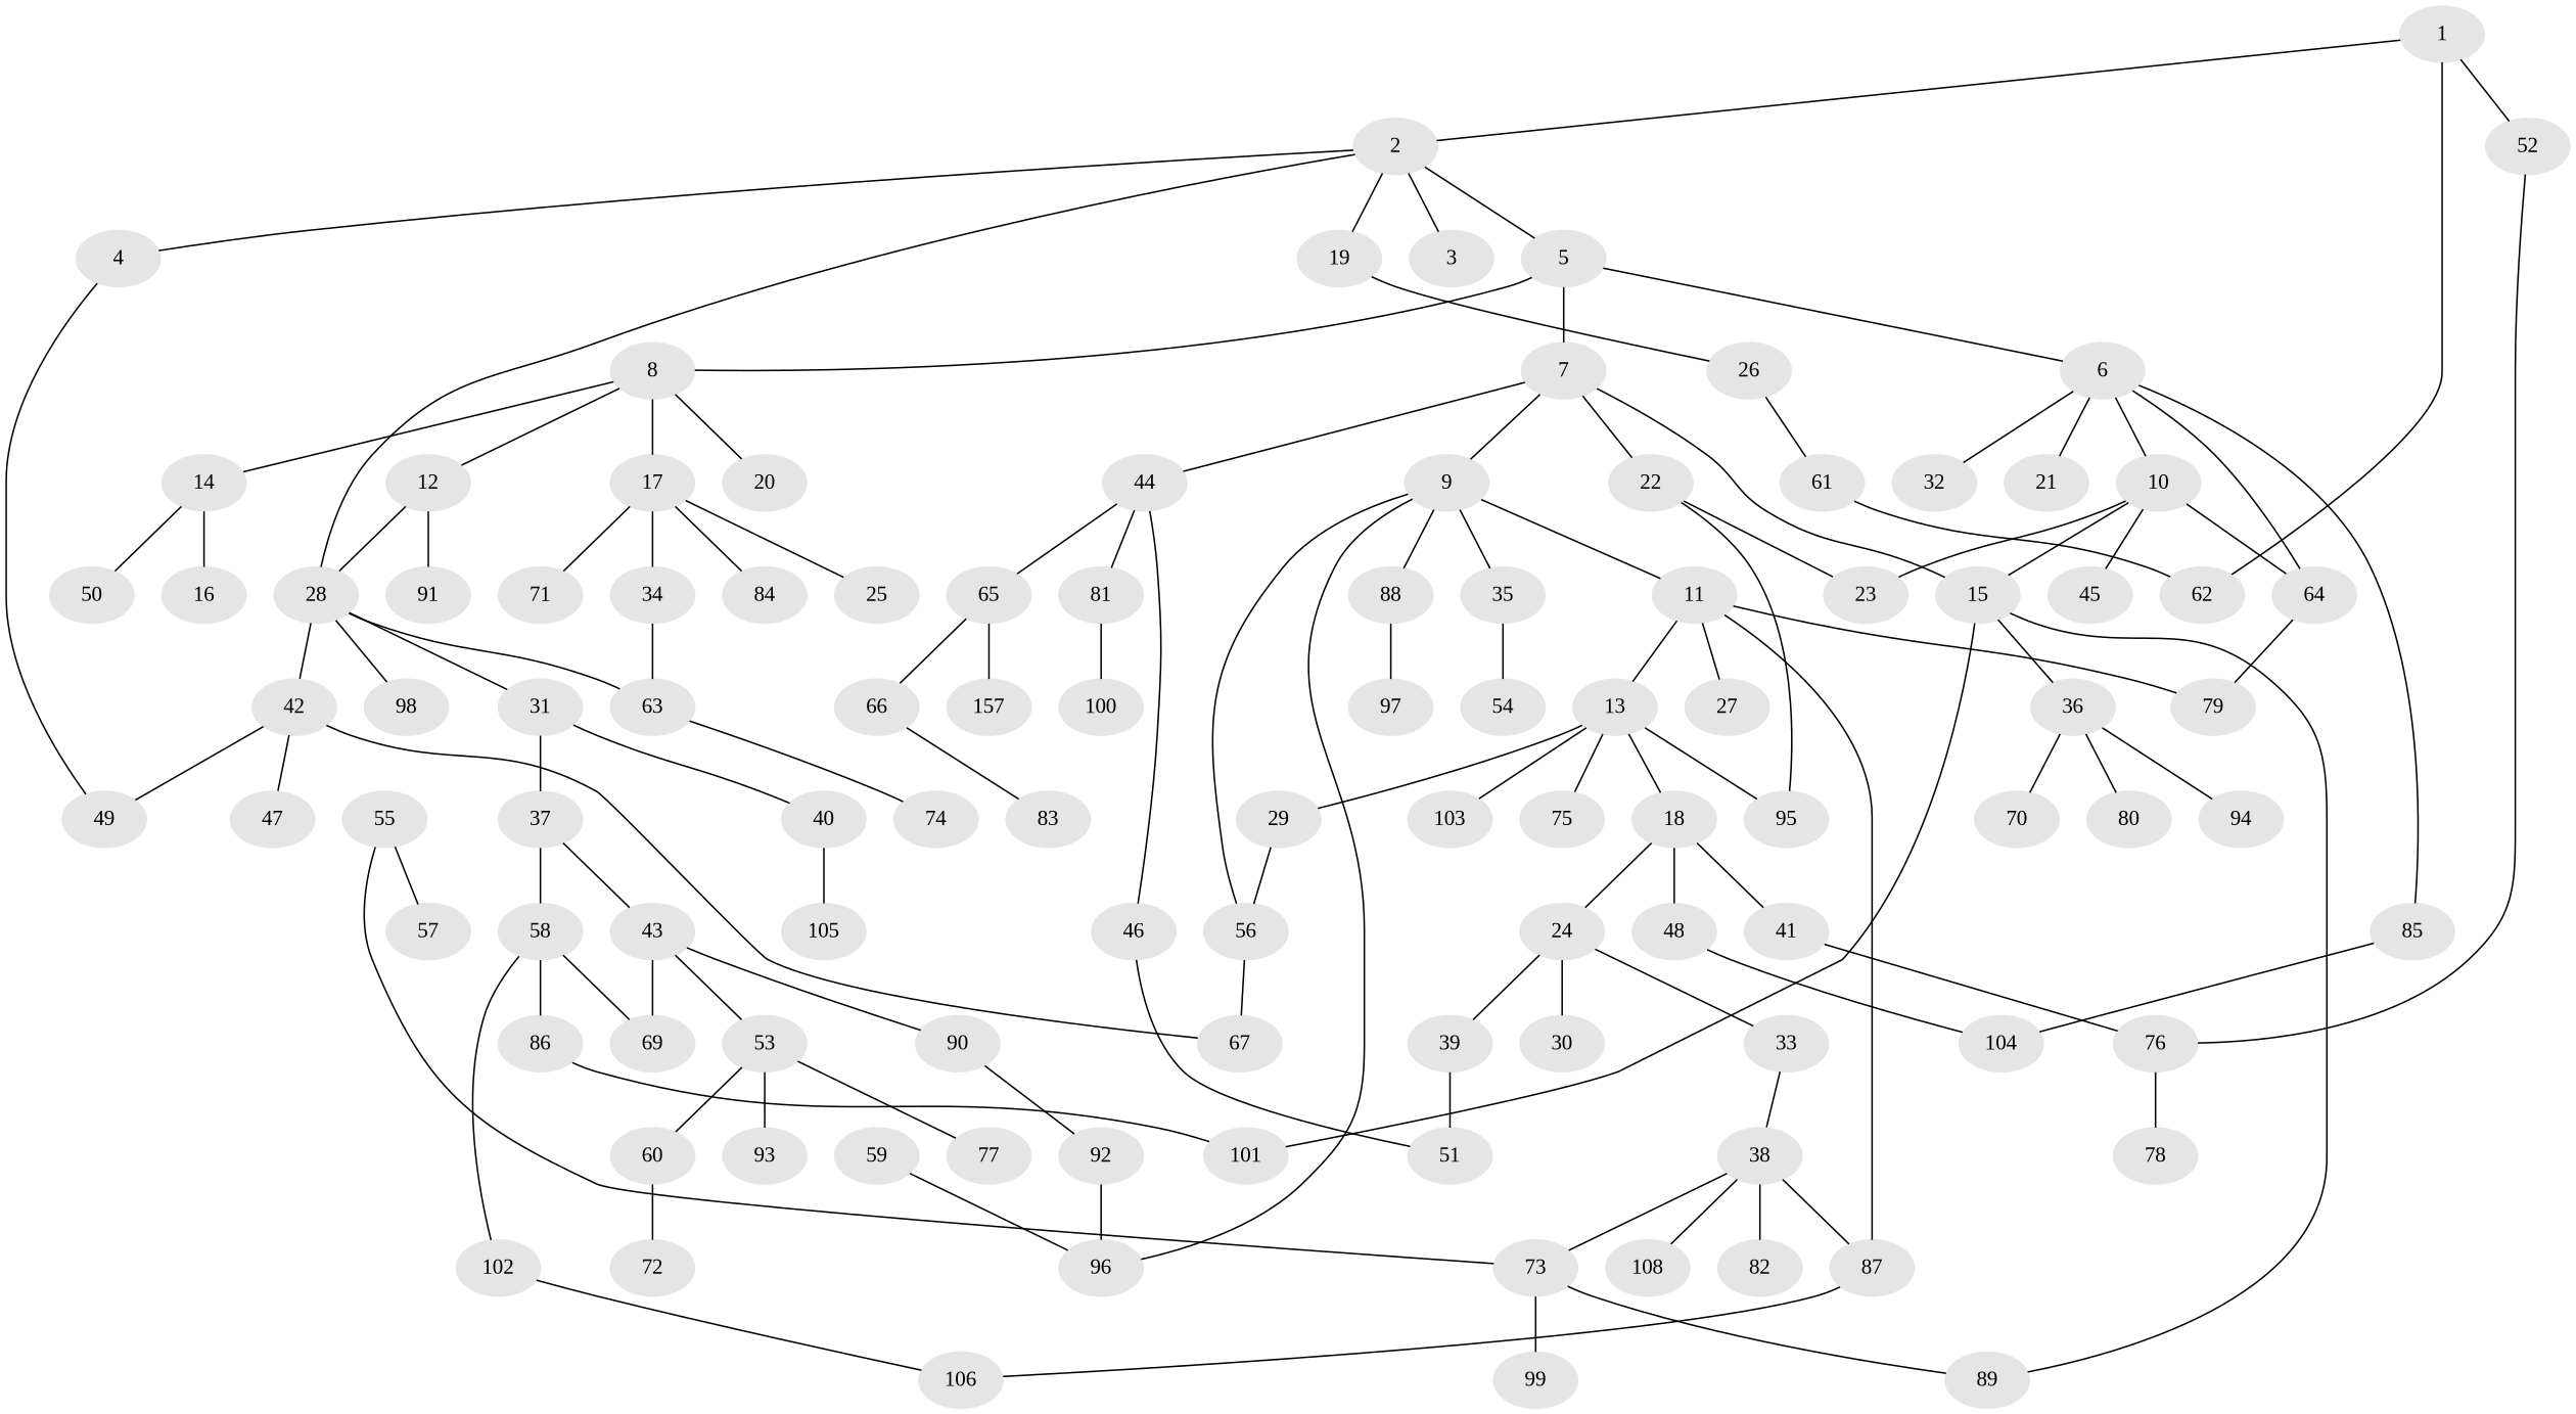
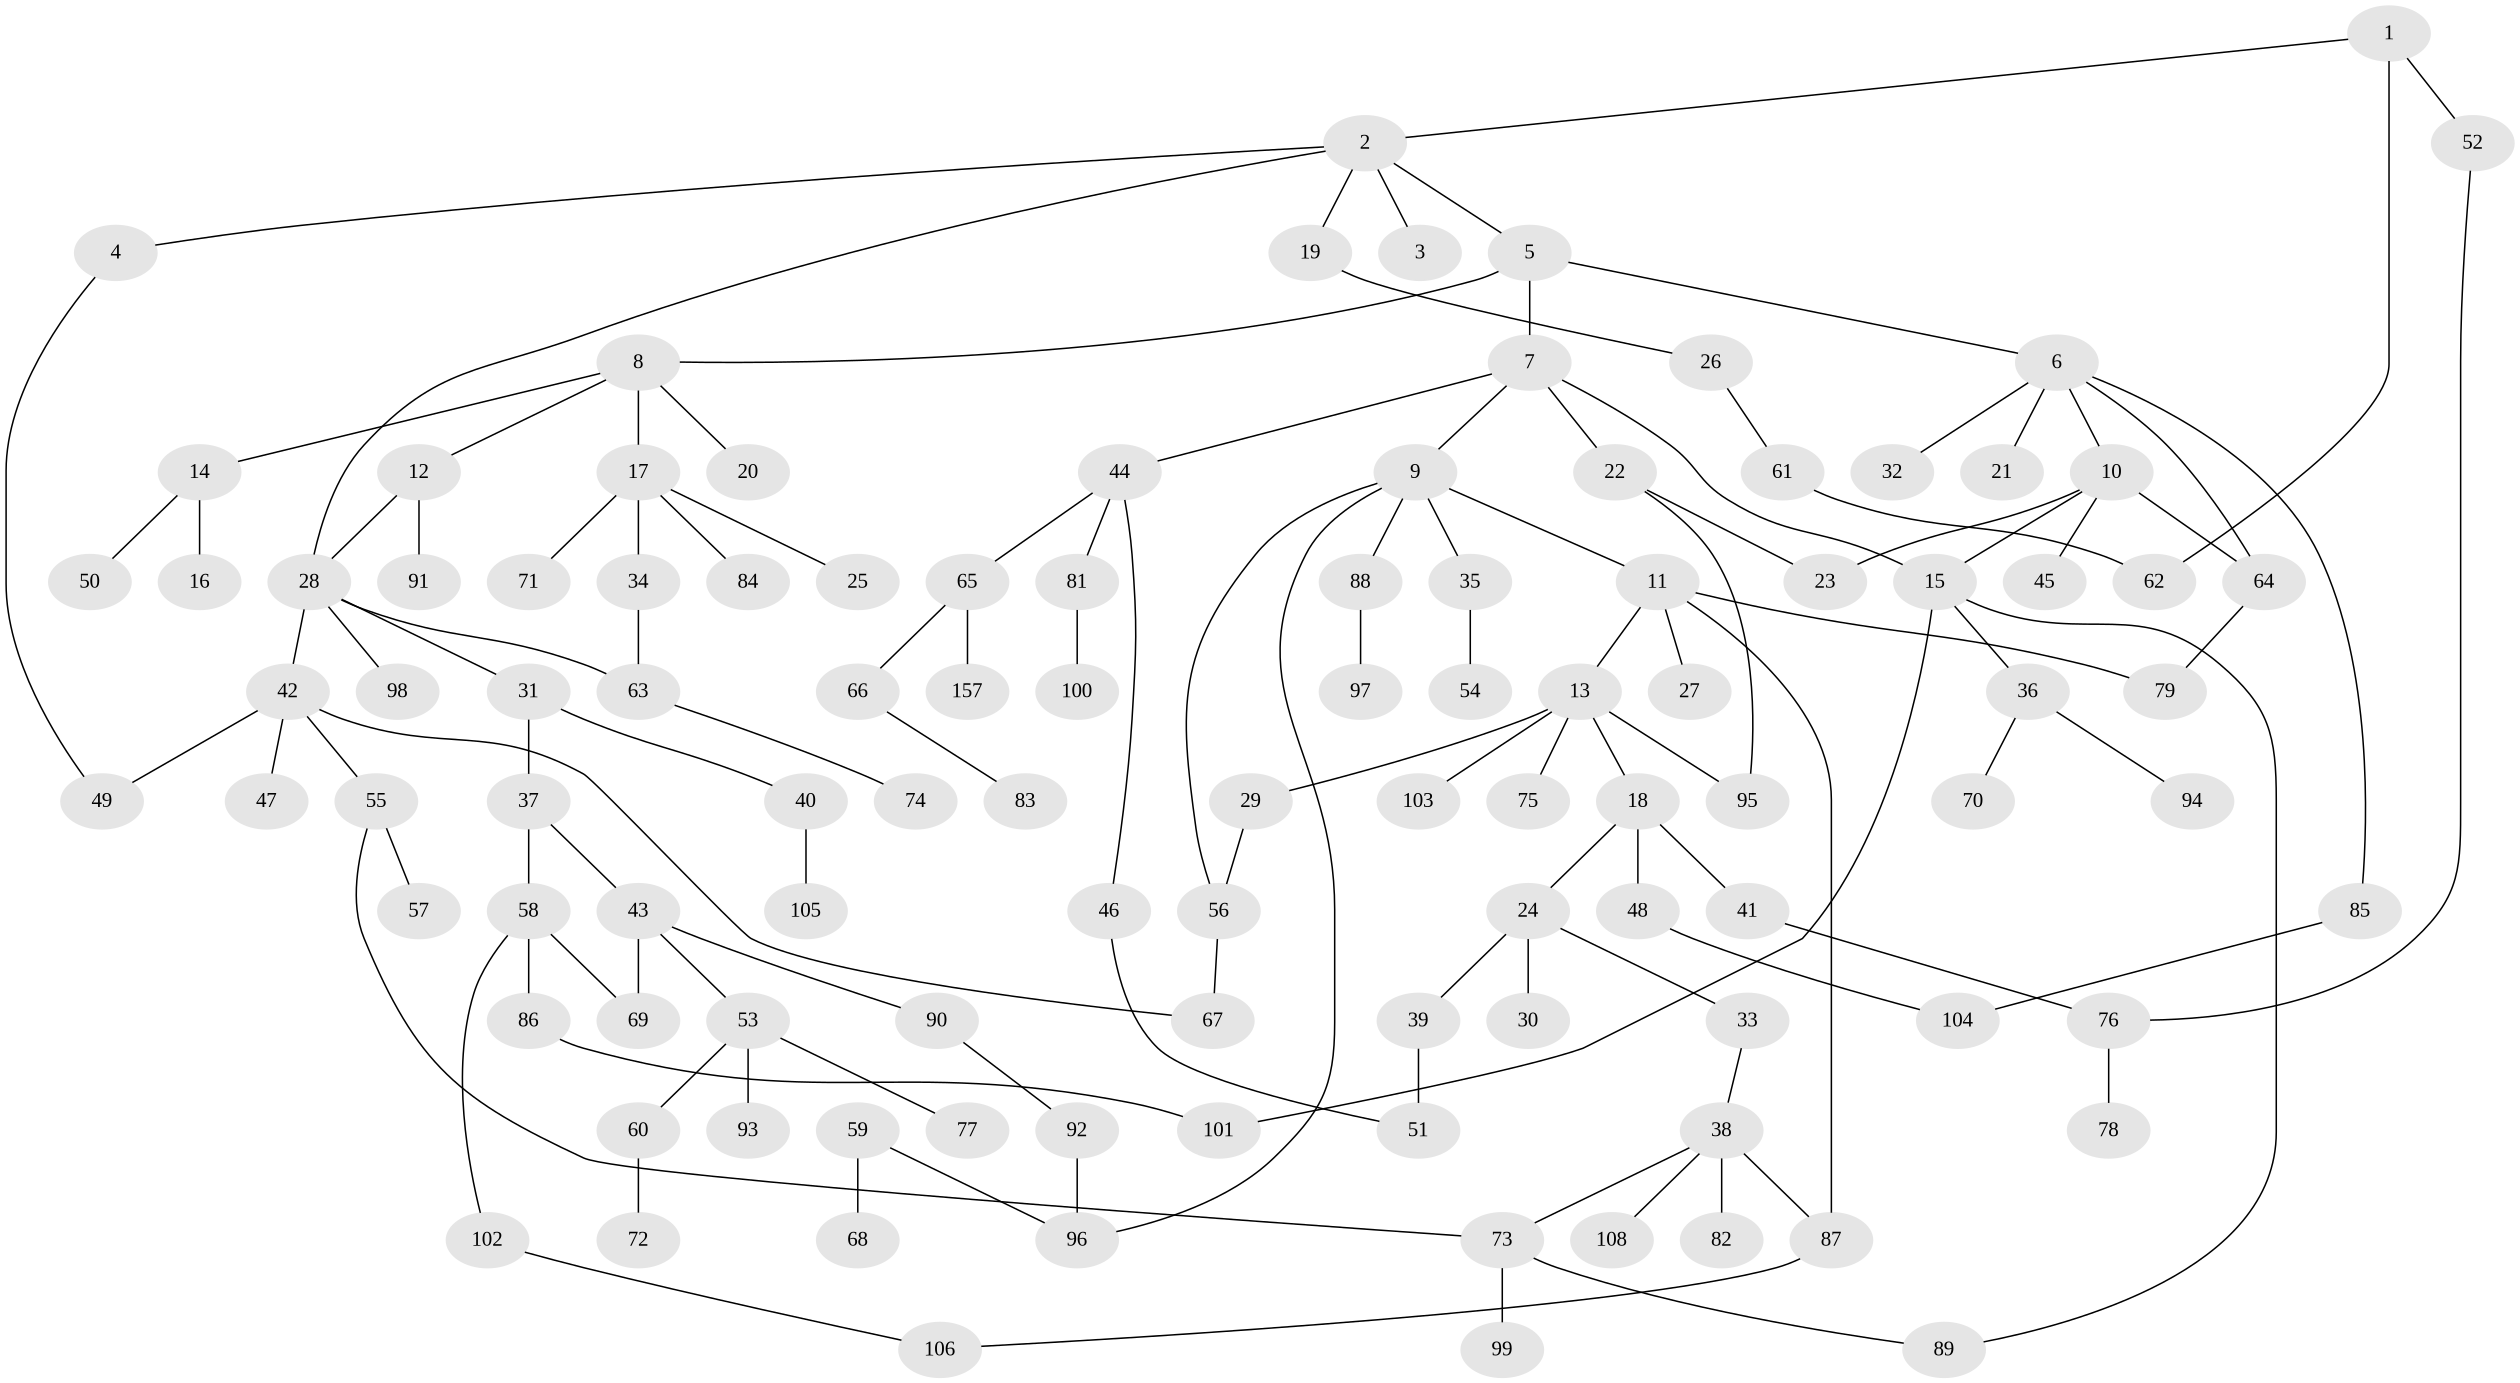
  graph {
    fontname="Liberation Serif"
    node [color=gray90 fontname="Liberation Serif" style=filled]
    edge [fontname="Liberation Serif"]
    1
    2
    52
    62
    3
    4
    5
    19
    28
    76
    49
    6
    7
    8
    26
    31
    42
    63
    98
    10
    21
    32
    85
    64
    9
    15
    22
    44
    12
    14
    17
    20
    23
    45
    59
    96
+   68
    104
    11
    35
    56
    88
    36
    89
    101
    95
    46
    65
    81
    91
    16
    50
    25
    34
    71
    84
    13
    27
    79
    87
    54
    67
    97
    18
    29
    75
    103
    106
    24
    41
    48
    70
-   80
    94
    30
    33
    39
    61
    38
    51
    37
    40
    47
    55
    74
    43
    58
    105
    73
    82
    108
    53
    69
    90
    86
    102
    99
    78
    57
    60
    77
    93
    92
    66
    n105 [label=157]
    100
    72
    83
    1 -- 2
    1 -- 52
    1 -- 62
    2 -- 3
    2 -- 4
    2 -- 5
    2 -- 19
    2 -- 28
    52 -- 76
    4 -- 49
    5 -- 6
    5 -- 7
    5 -- 8
    19 -- 26
    28 -- 31
    28 -- 42
    28 -- 63
    28 -- 98
    76 -- 78
    6 -- 10
    6 -- 21
    6 -- 32
    6 -- 85
    6 -- 64
    7 -- 9
    7 -- 15
    7 -- 22
    7 -- 44
    8 -- 12
    8 -- 14
    8 -- 17
    8 -- 20
    26 -- 61
    31 -- 37
    31 -- 40
    42 -- 49
    42 -- 67
    42 -- 47
+   42 -- 55
    63 -- 74
    10 -- 64
    10 -- 15
    10 -- 23
    10 -- 45
    85 -- 104
    64 -- 79
    9 -- 96
    9 -- 11
    9 -- 35
    9 -- 56
    9 -- 88
    15 -- 36
    15 -- 89
    15 -- 101
    22 -- 23
    22 -- 95
    44 -- 46
    44 -- 65
    44 -- 81
    12 -- 28
    12 -- 91
    14 -- 16
    14 -- 50
    17 -- 25
    17 -- 34
    17 -- 71
    17 -- 84
    59 -- 96
+   59 -- 68
    11 -- 13
    11 -- 27
    11 -- 79
    11 -- 87
    35 -- 54
    56 -- 67
    88 -- 97
    36 -- 70
-   36 -- 80
    36 -- 94
    46 -- 51
    65 -- 66
    65 -- n105
    81 -- 100
    34 -- 63
    13 -- 95
    13 -- 18
    13 -- 29
    13 -- 75
    13 -- 103
    87 -- 106
    18 -- 24
    18 -- 41
    18 -- 48
    29 -- 56
    24 -- 30
    24 -- 33
    24 -- 39
    41 -- 76
    48 -- 104
    33 -- 38
    39 -- 51
    61 -- 62
    38 -- 87
    38 -- 73
    38 -- 82
    38 -- 108
    37 -- 43
    37 -- 58
    40 -- 105
    55 -- 73
    55 -- 57
    43 -- 53
    43 -- 69
    43 -- 90
    58 -- 69
    58 -- 86
    58 -- 102
    73 -- 89
    73 -- 99
    53 -- 60
    53 -- 77
    53 -- 93
    90 -- 92
    86 -- 101
    102 -- 106
    60 -- 72
    92 -- 96
    66 -- 83
  }
